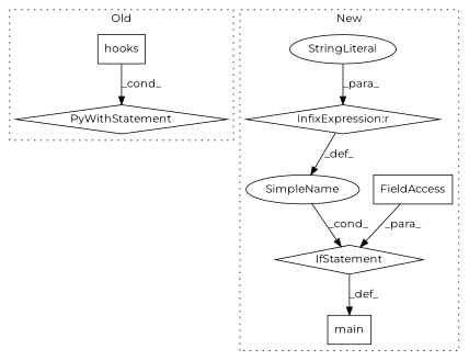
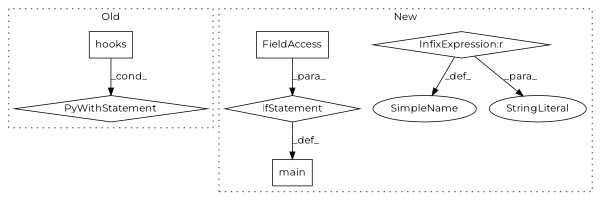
  digraph {
    fontname=Montserrat
    node [a=32 fontname=Montserrat shape=box]
    edge [fontname=Montserrat]
    n1 [l=7 label=hooks s=617]
    n2 [a=104 l="10,2" label=PyWithStatement s="607,624" shape=diamond]
    n3 [a=25 l="4,2" label=IfStatement s="4213,4239" shape=diamond]
    n4 [a=27 l=4 label="InfixExpression:r" s=4225 shape=diamond]
    n5 [a=42 label=SimpleName shape=ellipse]
    n6 [l=6 label=main s=4249]
    n7 [a=22 l=8 label=FieldAccess s=4217]
    n8 [a=45 l=10 label=StringLiteral s=4229 shape=ellipse]
    subgraph cluster_1 {
      label=Old
      style=dotted
      n1
      n2
    }
    subgraph cluster_2 {
      label=New
      style=dotted
      n3
      n4
      n5
      n6
      n7
      n8
    }
    n1 -> n2 [label=_cond_]
    n3 -> n6 [label=_def_]
    n4 -> n5 [label=_def_]
-   n5 -> n3 [label=_cond_]
    n7 -> n3 [label=_para_]
-   n8 -> n4 [label=_para_]
+   n4 -> n8 [label=_para_]
  }
